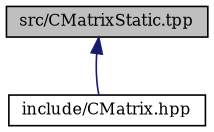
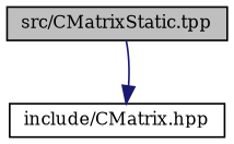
  digraph {
    fontname="DejaVu Serif"
    node [color=black fontname="DejaVu Serif" fontsize=10 shape=box style=filled]
    n1 [fillcolor=grey75 fontcolor=black height=0.2 label="src/CMatrixStatic.tpp" width=0.4]
    n2 [fillcolor=white height=0.2 label="include/CMatrix.hpp" width=0.4]
-   n1 -> n2 [color=midnightblue dir=back fontname="DejaVu Serif" fontsize=10 labelfontname=Helvetica labelfontsize=10 style=solid]
+   n2 -> n1 [color=midnightblue dir=back fontname="DejaVu Serif" fontsize=10 labelfontname=Helvetica labelfontsize=10 style=solid]
  }
